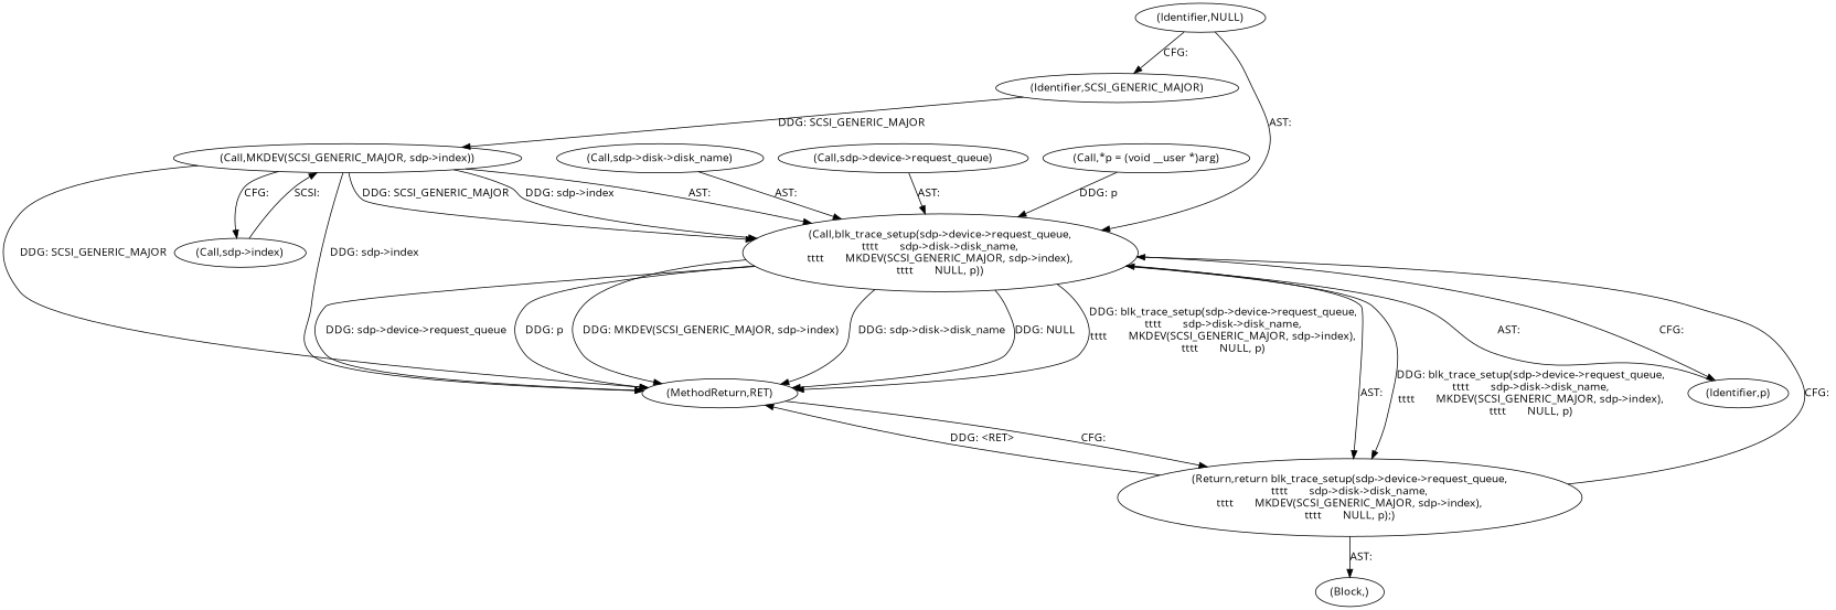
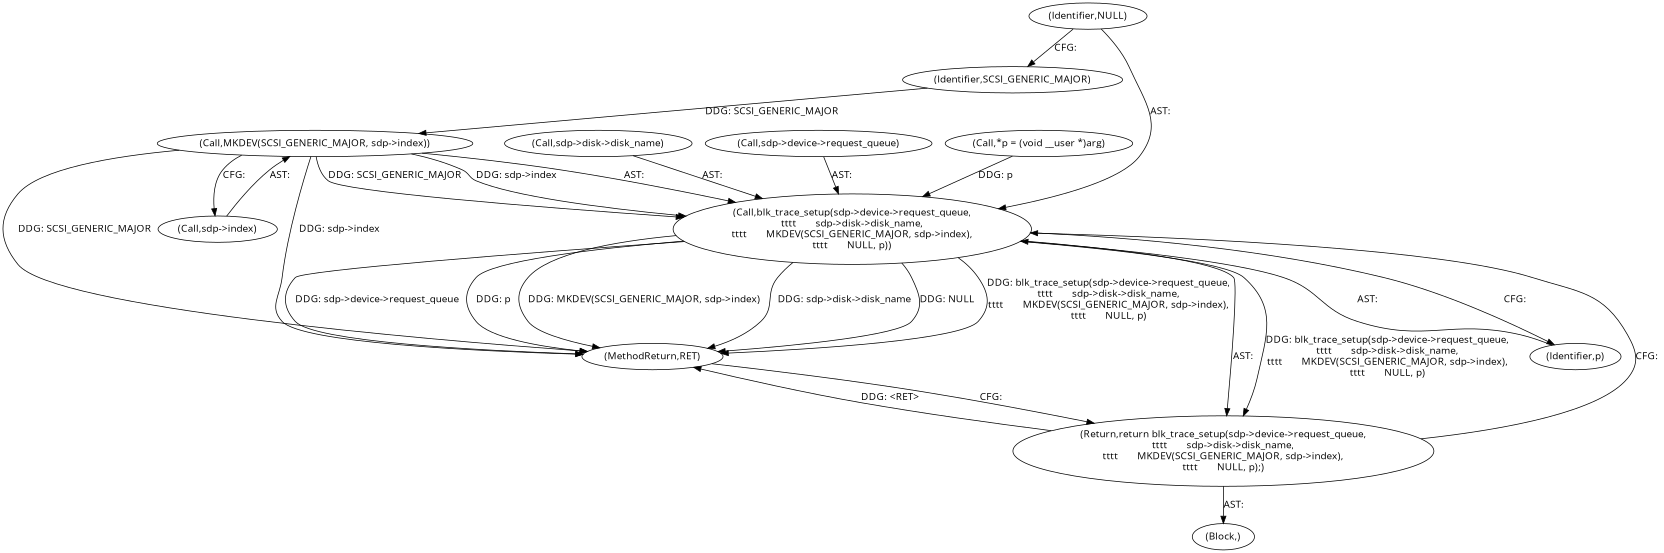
  digraph {
    fontname="Open Sans"
    node [fontname="Open Sans"]
    edge [fontname="Open Sans"]
    n1 [label="(Call,MKDEV(SCSI_GENERIC_MAJOR, sdp->index))"]
    n2 [label="(Call,blk_trace_setup(sdp->device->request_queue,\n\t\t\t\t       sdp->disk->disk_name,\n\t\t\t\t       MKDEV(SCSI_GENERIC_MAJOR, sdp->index),\n\t\t\t\t       NULL, p))"]
    n3 [label="(MethodReturn,RET)"]
    n4 [label="(Call,sdp->index)"]
    n5 [label="(Return,return blk_trace_setup(sdp->device->request_queue,\n\t\t\t\t       sdp->disk->disk_name,\n\t\t\t\t       MKDEV(SCSI_GENERIC_MAJOR, sdp->index),\n\t\t\t\t       NULL, p);)"]
    n6 [label="(Identifier,p)"]
    n7 [label="(Block,)"]
    n8 [label="(Call,sdp->disk->disk_name)"]
    n9 [label="(Identifier,SCSI_GENERIC_MAJOR)"]
    n10 [label="(Call,*p = (void __user *)arg)"]
    n11 [label="(Identifier,NULL)"]
    n12 [label="(Call,sdp->device->request_queue)"]
    n1 -> n2 [label="AST: "]
    n1 -> n2 [label="DDG: SCSI_GENERIC_MAJOR"]
    n1 -> n2 [label="DDG: sdp->index"]
    n1 -> n3 [label="DDG: sdp->index"]
    n1 -> n3 [label="DDG: SCSI_GENERIC_MAJOR"]
    n1 -> n4 [label="CFG: "]
    n2 -> n3 [label="DDG: sdp->device->request_queue"]
    n2 -> n3 [label="DDG: p"]
    n2 -> n3 [label="DDG: MKDEV(SCSI_GENERIC_MAJOR, sdp->index)"]
    n2 -> n3 [label="DDG: sdp->disk->disk_name"]
    n2 -> n3 [label="DDG: NULL"]
    n2 -> n3 [label="DDG: blk_trace_setup(sdp->device->request_queue,\n\t\t\t\t       sdp->disk->disk_name,\n\t\t\t\t       MKDEV(SCSI_GENERIC_MAJOR, sdp->index),\n\t\t\t\t       NULL, p)"]
    n2 -> n5 [label="AST: "]
    n2 -> n5 [label="DDG: blk_trace_setup(sdp->device->request_queue,\n\t\t\t\t       sdp->disk->disk_name,\n\t\t\t\t       MKDEV(SCSI_GENERIC_MAJOR, sdp->index),\n\t\t\t\t       NULL, p)"]
    n2 -> n6 [label="CFG: "]
    n3 -> n5 [label="CFG: "]
-   n4 -> n1 [label="SCSI: "]
+   n4 -> n1 [label="AST: "]
    n5 -> n2 [label="CFG: "]
    n5 -> n3 [label="DDG: <RET>"]
    n5 -> n7 [label="AST: "]
    n6 -> n2 [label="AST: "]
    n8 -> n2 [label="AST: "]
    n9 -> n1 [label="DDG: SCSI_GENERIC_MAJOR"]
    n10 -> n2 [label="DDG: p"]
    n11 -> n2 [label="AST: "]
    n11 -> n9 [label="CFG: "]
    n12 -> n2 [label="AST: "]
  }
